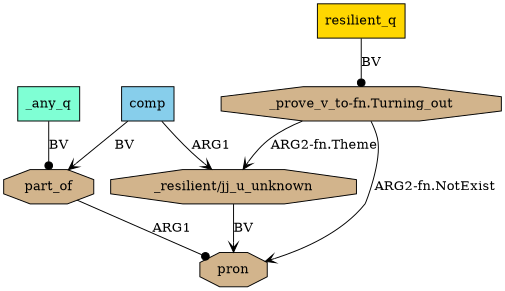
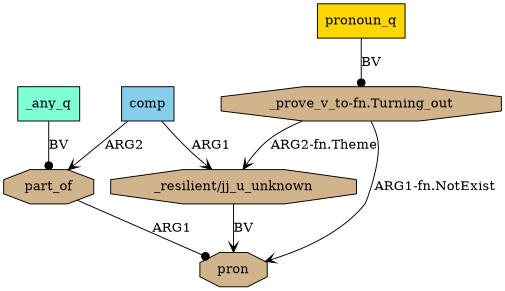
  digraph {
    node [fillcolor=tan shape=octagon style=filled]
    edge [arrowhead=vee]
    part_of
    pron
    comp [fillcolor=skyblue shape=box]
    "_resilient/jj_u_unknown"
    "_prove_v_to-fn.Turning_out"
    _any_q [fillcolor=aquamarine shape=box]
-   pronoun_q [fillcolor=gold shape=box label=resilient_q]
+   pronoun_q [fillcolor=gold shape=box]
    part_of -> pron [arrowhead=dot label=ARG1]
-   comp -> part_of [label=BV]
+   comp -> part_of [label=ARG2]
    comp -> "_resilient/jj_u_unknown" [label=ARG1]
    "_resilient/jj_u_unknown" -> pron [label=BV]
-   "_prove_v_to-fn.Turning_out" -> pron [label="ARG2-fn.NotExist"]
+   "_prove_v_to-fn.Turning_out" -> pron [label="ARG1-fn.NotExist"]
    "_prove_v_to-fn.Turning_out" -> "_resilient/jj_u_unknown" [label="ARG2-fn.Theme"]
    _any_q -> part_of [arrowhead=dot label=BV]
    pronoun_q -> "_prove_v_to-fn.Turning_out" [arrowhead=dot label=BV]
  }
